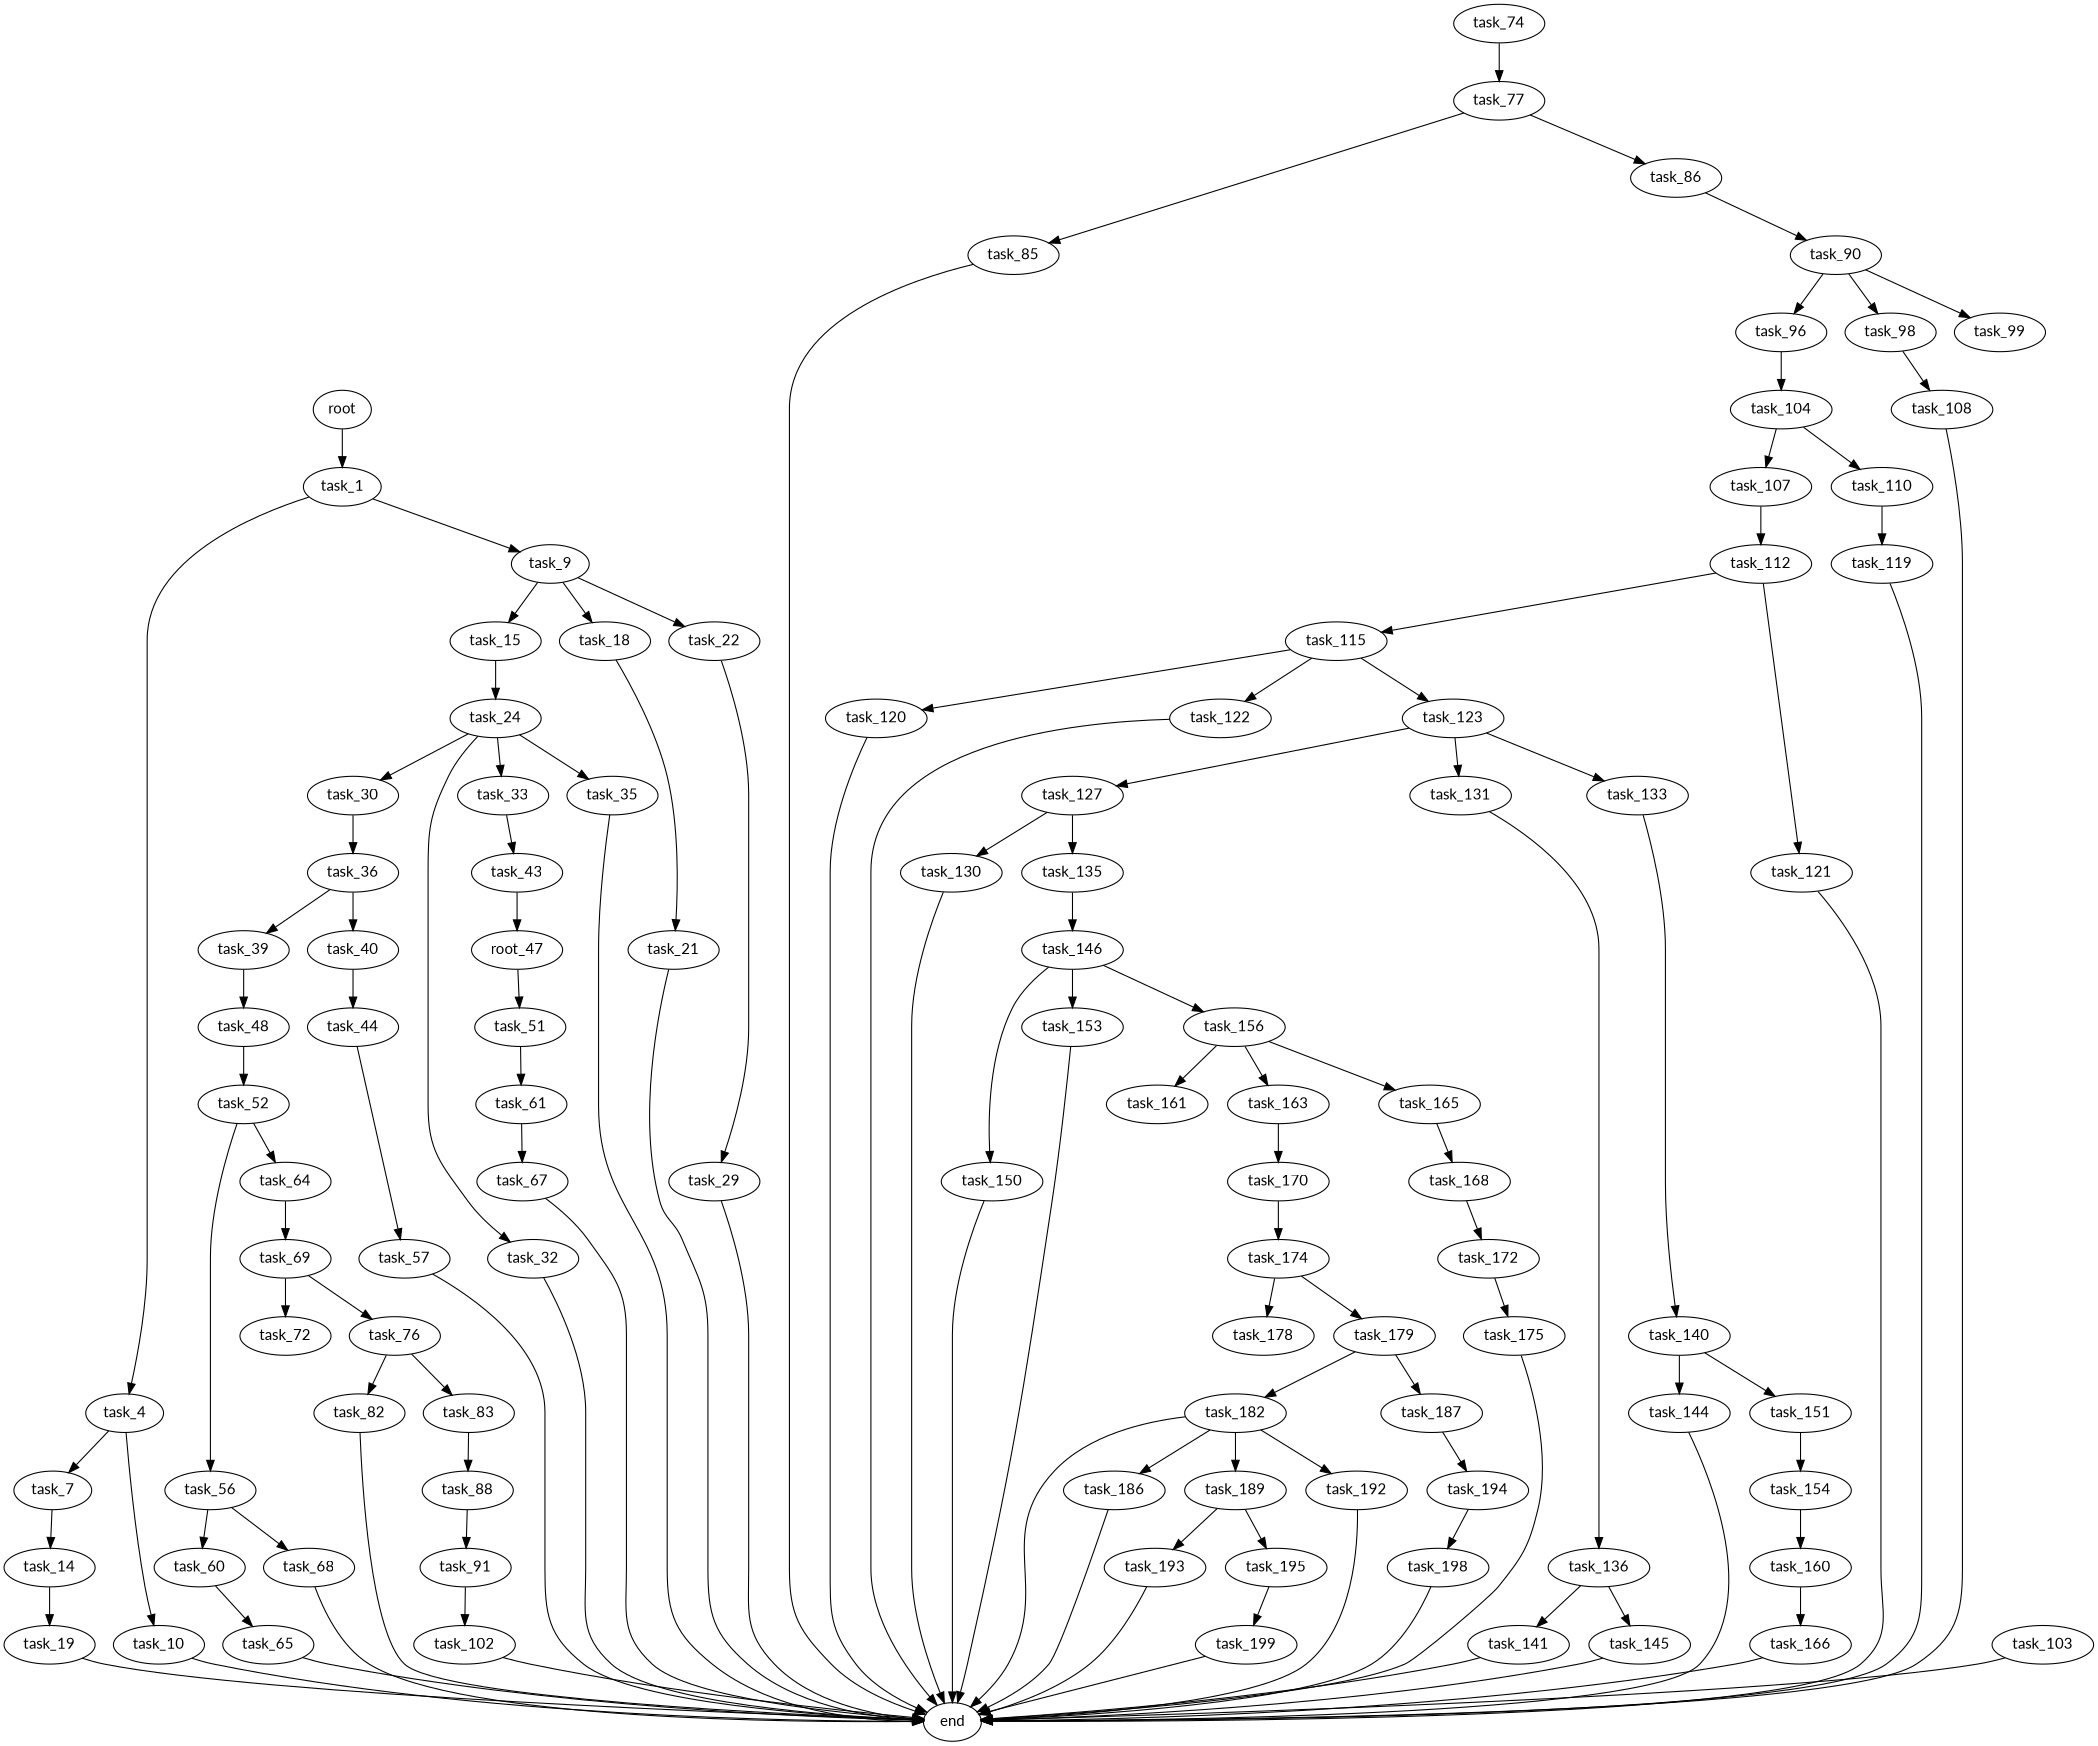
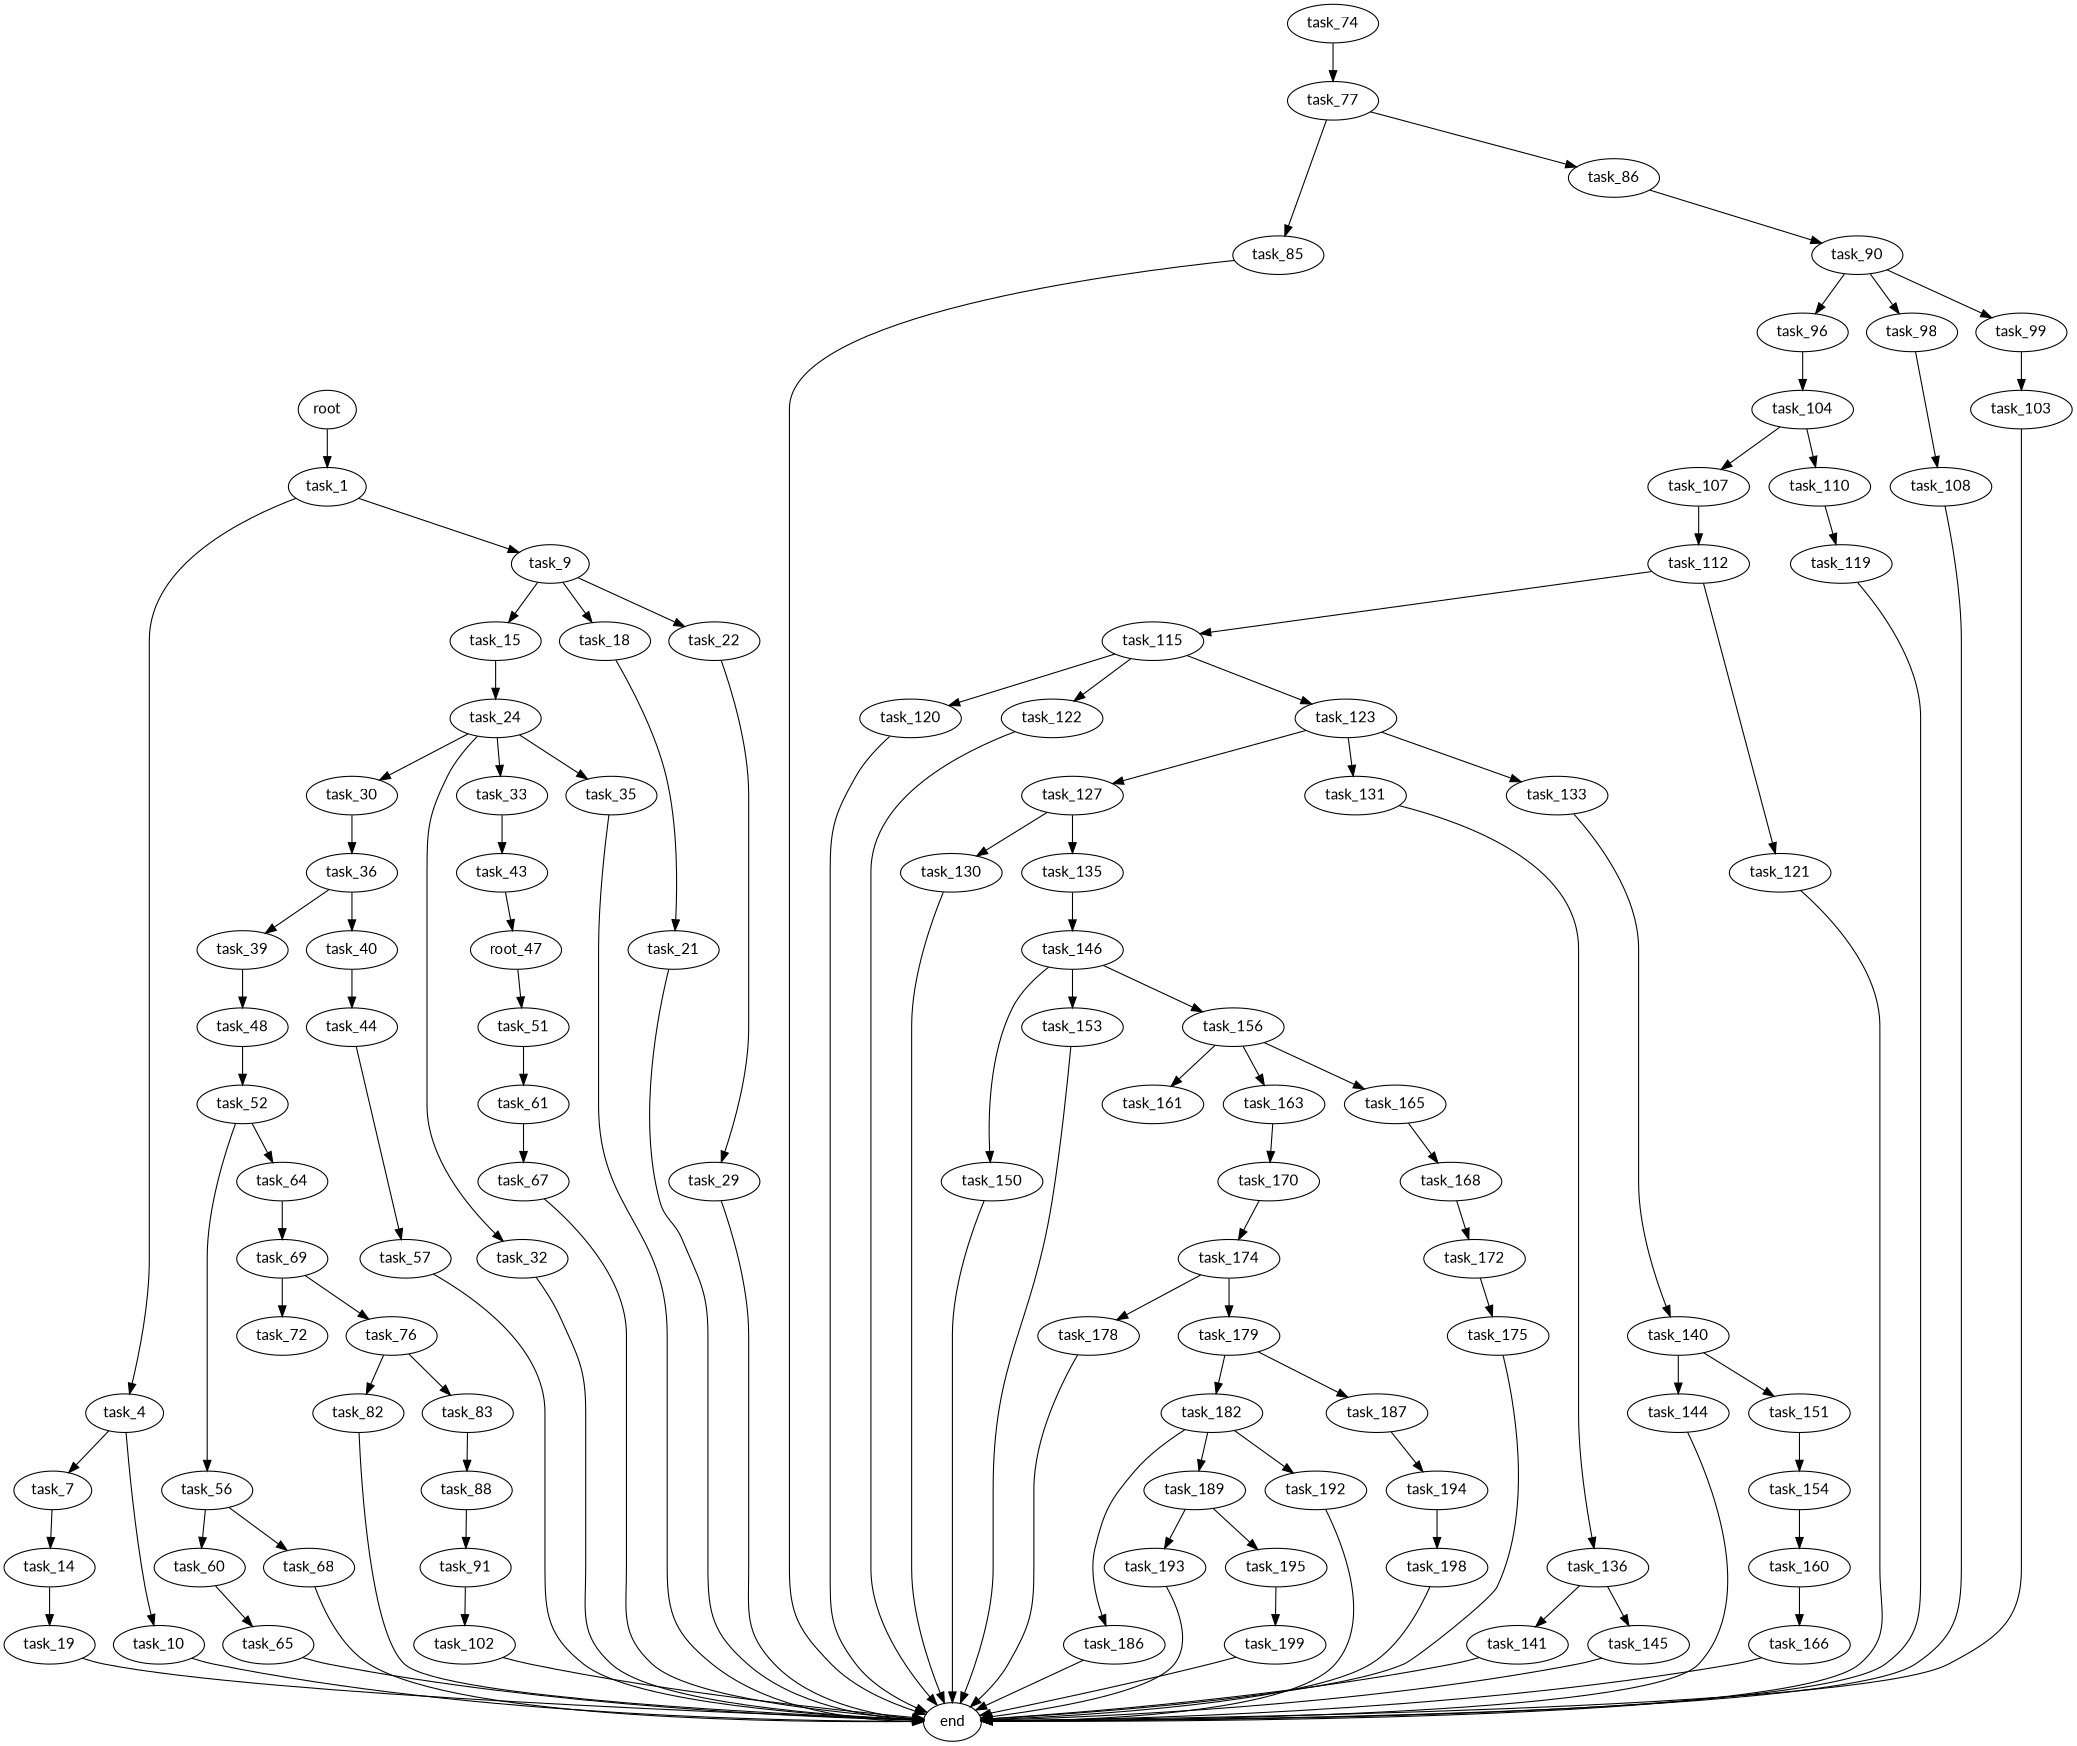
  digraph {
    fontname=Lato
    node [fontname=Lato]
    edge [fontname=Lato]
    root
    task_1
    task_4
    task_9
    task_7
    task_10
    task_15
    task_18
    task_22
    task_14
    end
    task_19
    task_24
    task_21
    task_29
    task_30
    task_32
    task_33
    task_35
    task_36
    task_43
    task_39
    task_40
    n24 [label=root_47]
    task_48
    task_44
    task_52
    task_57
    task_51
    task_61
    task_56
    task_64
    task_67
    task_60
    task_68
    task_69
    task_65
    task_72
    task_76
    task_82
    task_83
    task_74
    task_77
    task_85
    task_86
    task_88
    task_90
    task_91
    task_96
    task_98
    task_99
    task_102
    task_104
    task_108
    task_103
    task_107
    task_110
    task_112
    task_119
    task_115
    task_121
    task_120
    task_122
    task_123
    task_127
    task_131
    task_133
    task_130
    task_135
    task_136
    task_140
    task_146
    task_141
    task_145
    task_144
    task_151
    task_150
    task_153
    task_156
    task_154
    task_161
    task_163
    task_165
    task_160
    task_166
    task_170
    task_168
    task_174
    task_172
    task_175
    task_178
    task_179
    task_182
    task_187
    task_186
    task_189
    task_192
    task_194
    task_193
    task_195
    task_198
    task_199
    root -> task_1
    task_1 -> task_4
    task_1 -> task_9
    task_4 -> task_7
    task_4 -> task_10
    task_9 -> task_15
    task_9 -> task_18
    task_9 -> task_22
    task_7 -> task_14
    task_10 -> end
    task_15 -> task_24
    task_18 -> task_21
    task_22 -> task_29
    task_14 -> task_19
    task_19 -> end
    task_24 -> task_30
    task_24 -> task_32
    task_24 -> task_33
    task_24 -> task_35
    task_21 -> end
    task_29 -> end
    task_30 -> task_36
    task_32 -> end
    task_33 -> task_43
    task_35 -> end
    task_36 -> task_39
    task_36 -> task_40
    task_43 -> n24
    task_39 -> task_48
    task_40 -> task_44
    n24 -> task_51
    task_48 -> task_52
    task_44 -> task_57
    task_52 -> task_56
    task_52 -> task_64
    task_57 -> end
    task_51 -> task_61
    task_61 -> task_67
    task_56 -> task_60
    task_56 -> task_68
    task_64 -> task_69
    task_67 -> end
    task_60 -> task_65
    task_68 -> end
    task_69 -> task_72
    task_69 -> task_76
    task_65 -> end
    task_76 -> task_82
    task_76 -> task_83
    task_82 -> end
    task_83 -> task_88
    task_74 -> task_77
    task_77 -> task_85
    task_77 -> task_86
    task_85 -> end
    task_86 -> task_90
    task_88 -> task_91
    task_90 -> task_96
    task_90 -> task_98
    task_90 -> task_99
    task_91 -> task_102
    task_96 -> task_104
    task_98 -> task_108
+   task_99 -> task_103
    task_102 -> end
    task_104 -> task_107
    task_104 -> task_110
    task_108 -> end
    task_103 -> end
    task_107 -> task_112
    task_110 -> task_119
    task_112 -> task_115
    task_112 -> task_121
    task_119 -> end
    task_115 -> task_120
    task_115 -> task_122
    task_115 -> task_123
    task_121 -> end
    task_120 -> end
    task_122 -> end
    task_123 -> task_127
    task_123 -> task_131
    task_123 -> task_133
    task_127 -> task_130
    task_127 -> task_135
    task_131 -> task_136
    task_133 -> task_140
    task_130 -> end
    task_135 -> task_146
    task_136 -> task_141
    task_136 -> task_145
    task_140 -> task_144
    task_140 -> task_151
    task_146 -> task_150
    task_146 -> task_153
    task_146 -> task_156
    task_141 -> end
    task_145 -> end
    task_144 -> end
    task_151 -> task_154
    task_150 -> end
    task_153 -> end
    task_156 -> task_161
    task_156 -> task_163
    task_156 -> task_165
    task_154 -> task_160
    task_163 -> task_170
    task_165 -> task_168
    task_160 -> task_166
    task_166 -> end
    task_170 -> task_174
    task_168 -> task_172
    task_174 -> task_178
    task_174 -> task_179
    task_172 -> task_175
    task_175 -> end
-   task_182 -> end
+   task_178 -> end
    task_179 -> task_182
    task_179 -> task_187
    task_182 -> task_186
    task_182 -> task_189
    task_182 -> task_192
    task_187 -> task_194
    task_186 -> end
    task_189 -> task_193
    task_189 -> task_195
    task_192 -> end
    task_194 -> task_198
    task_193 -> end
    task_195 -> task_199
    task_198 -> end
    task_199 -> end
  }
